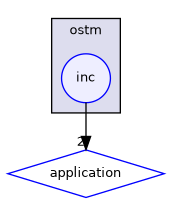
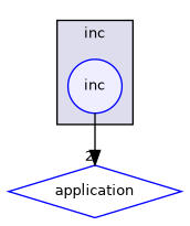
  digraph {
    compound=true
    node [fontname=Helvetica fontsize=10 style=filled color=blue]
    n1 [fillcolor="#eeeeff" label=inc pencolor=black shape=circle]
    n2 [fillcolor=white label=application shape=diamond]
    subgraph cluster_1 {
      bgcolor="#ddddee"
      fontname=Helvetica
      fontsize=10
-     label=ostm
+     label=inc
      pencolor=black
      n1
    }
    n1 -> n2 [headlabel=2 labeldistance=1.5 labelfontname=Helvetica labelfontsize=10]
  }
